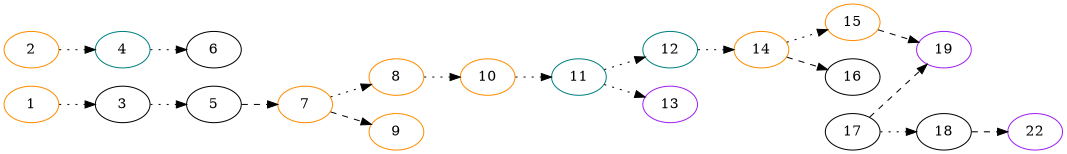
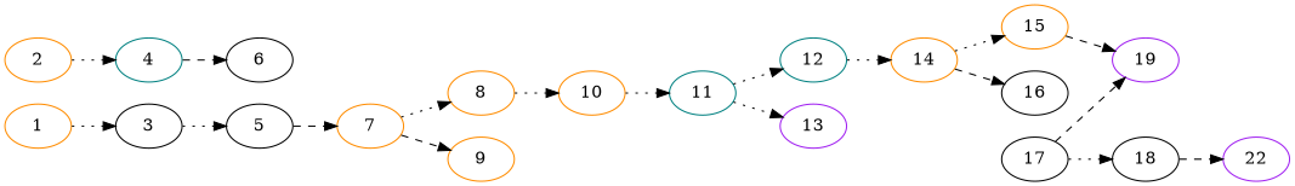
  digraph {
    rankdir=LR
    node [alpha=0.17 color=darkorange]
    edge [style=dotted]
    1 [alpha=0.15 expect_size=16248832]
    3 [color=black expect_size=36788224]
    5 [alpha=0.20 color=black expect_size=14563328]
    7 [expect_size=21787648]
    2 [alpha=0.04 expect_size=24443904]
    4 [alpha=0.06 color=teal expect_size=31793152]
    6 [alpha=0.05 color=black expect_size=35376128]
    8 [expect_size=36963328]
    9 [alpha=0.01 expect_size=43935744]
    10 [alpha=0.13 expect_size=31188992]
    11 [alpha=0.01 color=teal expect_size=17577984]
    12 [alpha=0.20 color=teal expect_size=6624256]
    13 [alpha=0.15 color=purple expect_size=16051200]
    14 [alpha=0.05 expect_size=8530944]
    15 [alpha=0.14 expect_size=21788672]
    16 [alpha=0.07 color=black expect_size=21613568]
    19 [alpha=0.04 color=purple expect_size=21177344]
    17 [alpha=0.19 color=black expect_size=34426880]
    18 [alpha=0.04 color=black expect_size=27348992]
    n20 [alpha=0.11 color=purple expect_size=22367232 label=22]
    1 -> 3
    3 -> 5
    5 -> 7 [style=dashed]
    7 -> 8
    7 -> 9 [style=dashed]
    2 -> 4
-   4 -> 6
+   4 -> 6 [style=dashed]
    8 -> 10
    10 -> 11
    11 -> 12
    11 -> 13
    12 -> 14
    14 -> 15
    14 -> 16 [style=dashed]
    15 -> 19 [style=dashed]
    17 -> 19 [style=dashed]
    17 -> 18
    18 -> n20 [style=dashed]
  }
